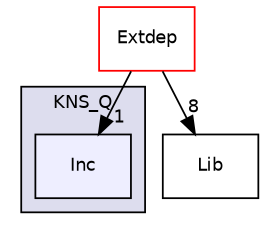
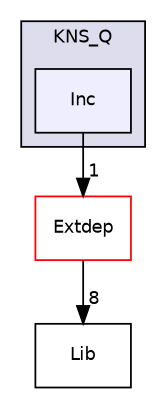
  digraph {
    compound=true
    node [fontname=Helvetica fontsize=10 shape=box style=filled]
    edge [labeldistance=1.5 labelfontname=Helvetica labelfontsize=10]
    n1 [fillcolor="#eeeeff" label=Inc pencolor=black]
    n2 [color=red fillcolor=white label=Extdep]
    n3 [label=Lib style=""]
    subgraph cluster_1 {
      bgcolor="#ddddee"
      fontname=Helvetica
      fontsize=10
      label=KNS_Q
      pencolor=black
      n1
    }
-   n2 -> n1 [headlabel=1]
+   n1 -> n2 [headlabel=1]
    n2 -> n3 [headlabel=8]
  }
